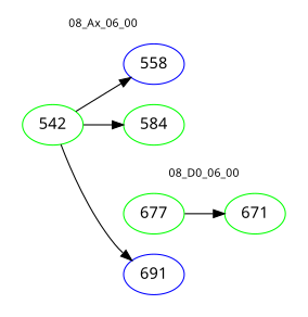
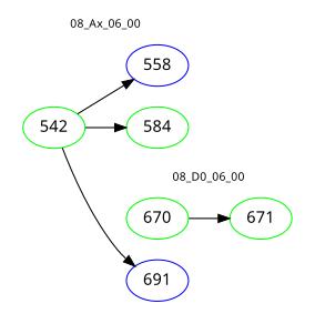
  digraph {
    fontname="Noto Sans"
    rankdir=LR
    node [color=green fontname="Noto Sans"]
    edge [color=black fontname="Noto Sans"]
    n1 [label=542]
    n2 [label=584]
    n3 [color=blue label=558]
-   n4 [label=677]
+   n4 [label=670]
    n5 [color=blue label=691]
    n6 [label=671]
    subgraph cluster_1 {
      color=white
      fontsize=10
      label="08_Ax_06_00"
      n1
      n2
      n3
    }
    subgraph cluster_2 {
      color=white
      fontsize=10
      label="08_D0_06_00"
      n4
      n5
      n6
    }
    n1 -> n2
    n1 -> n3
    n1 -> n5
    n4 -> n6
  }
